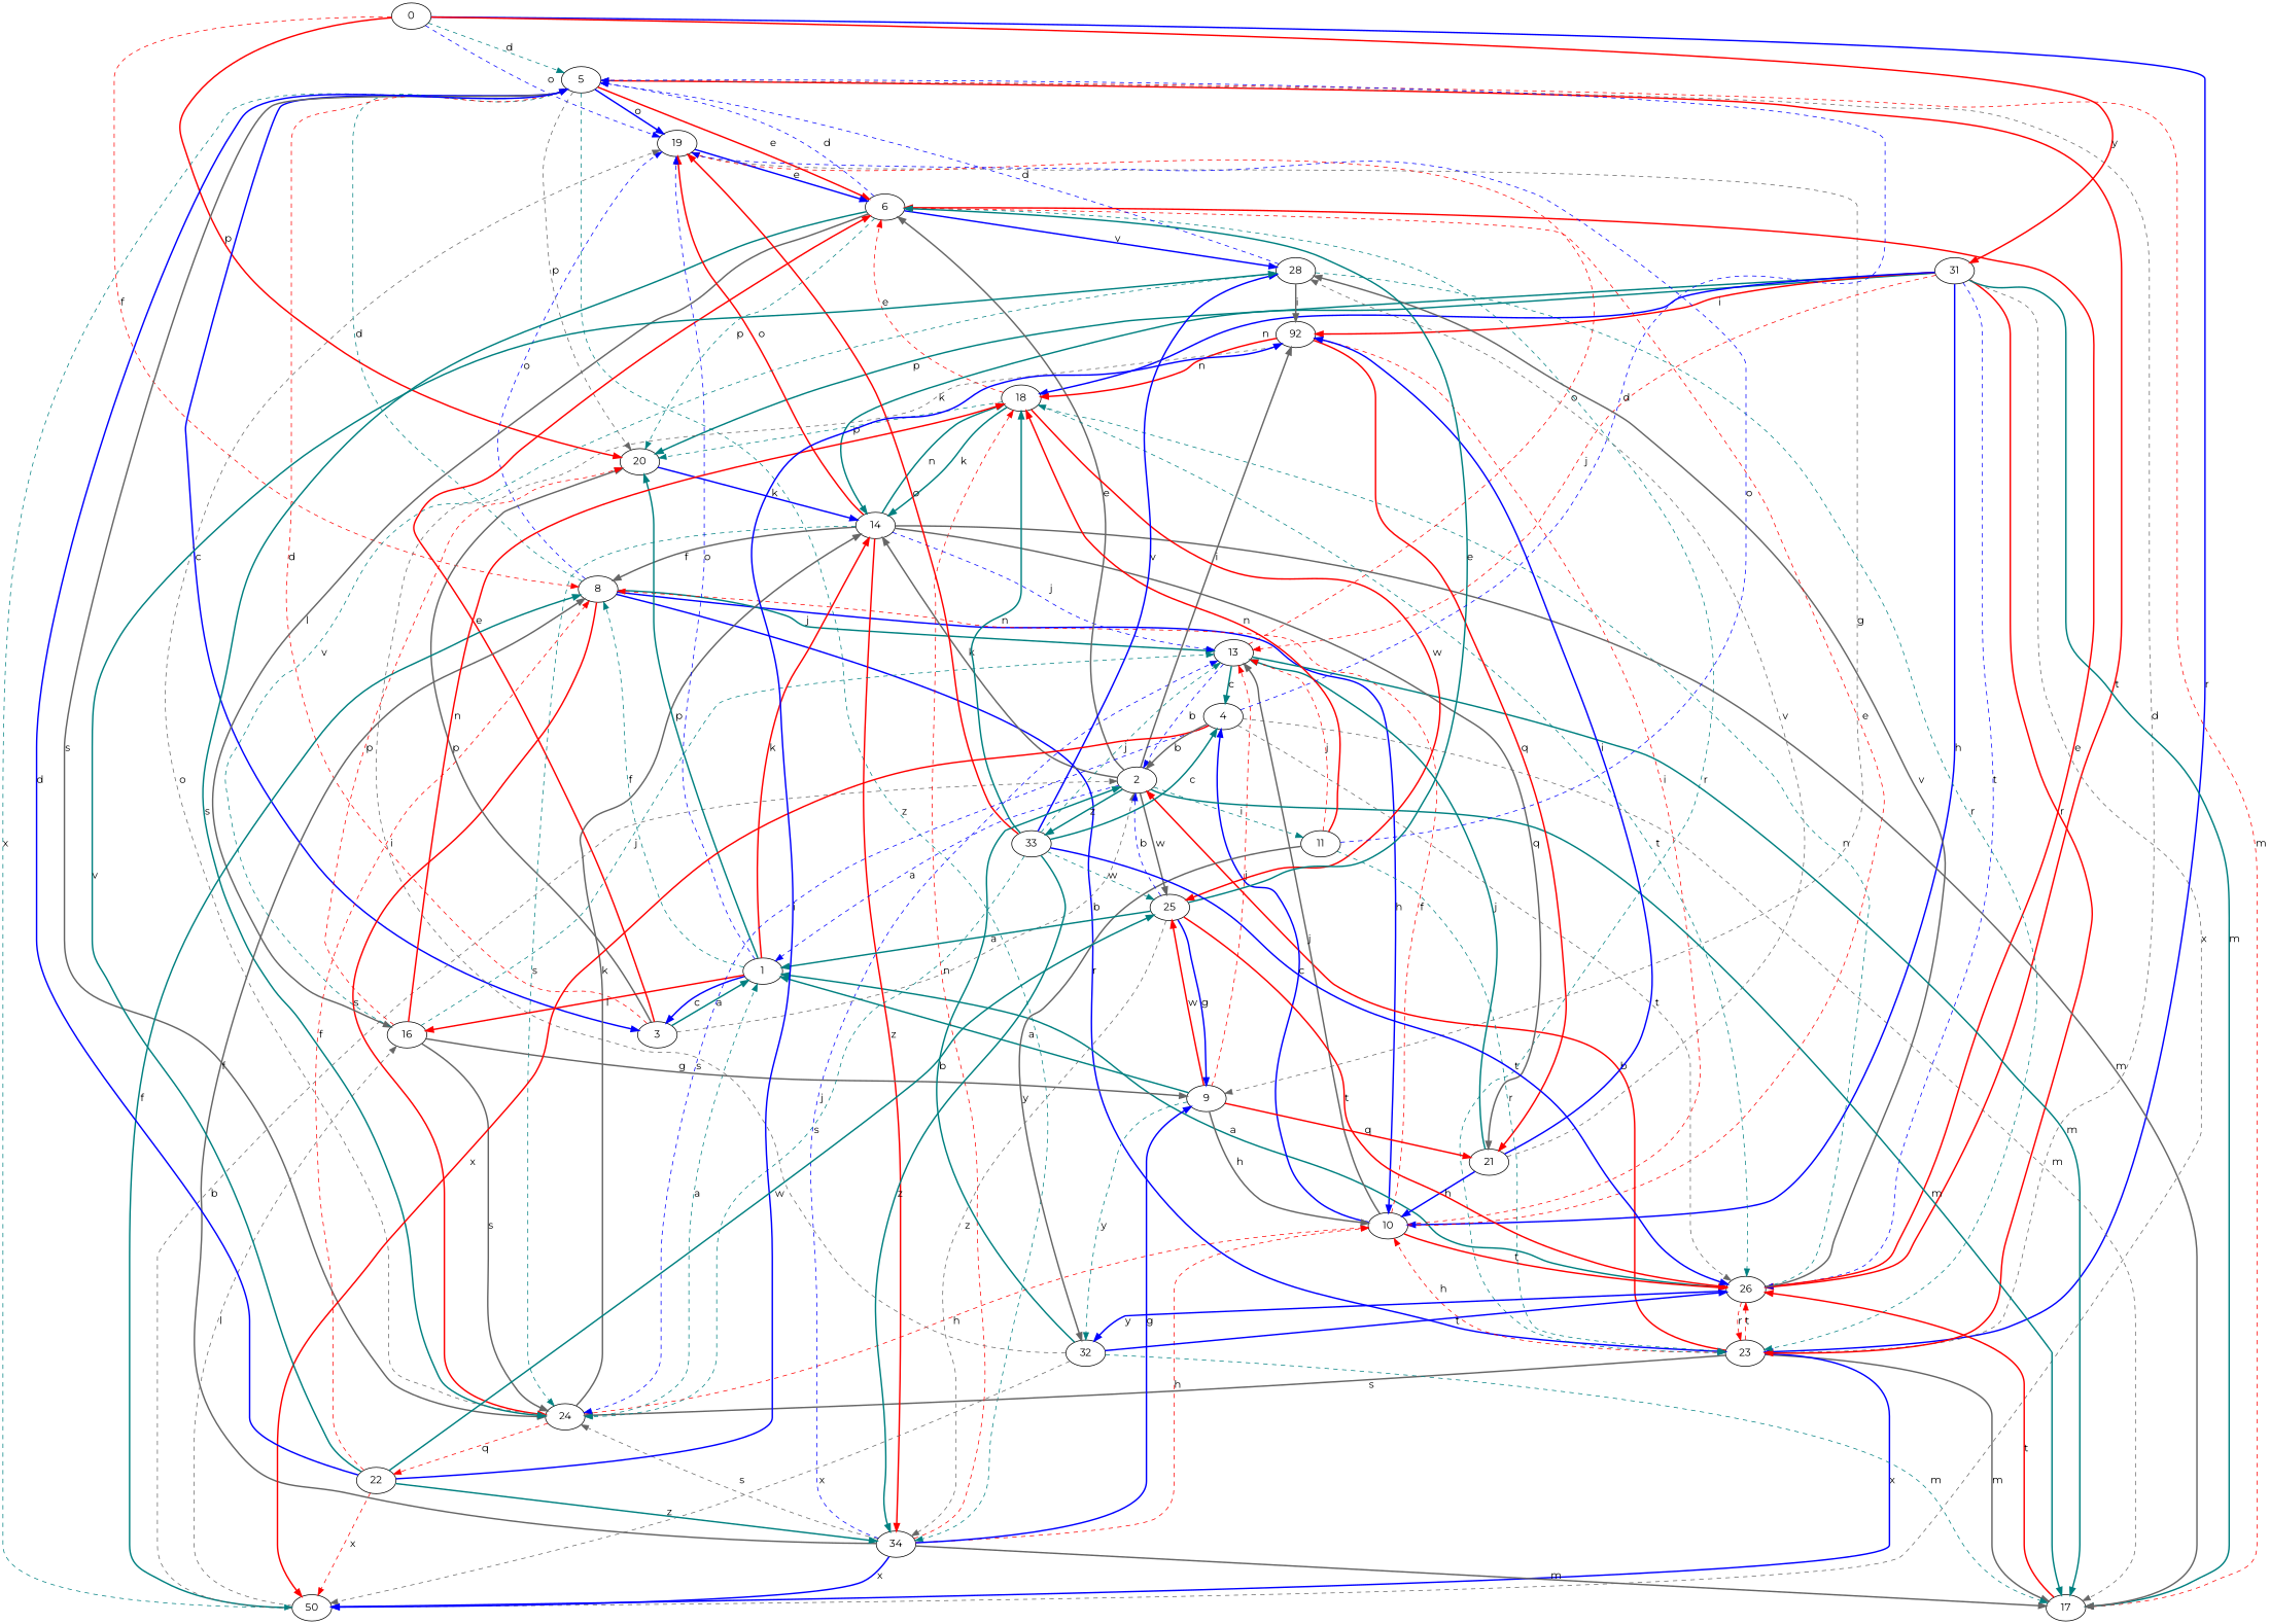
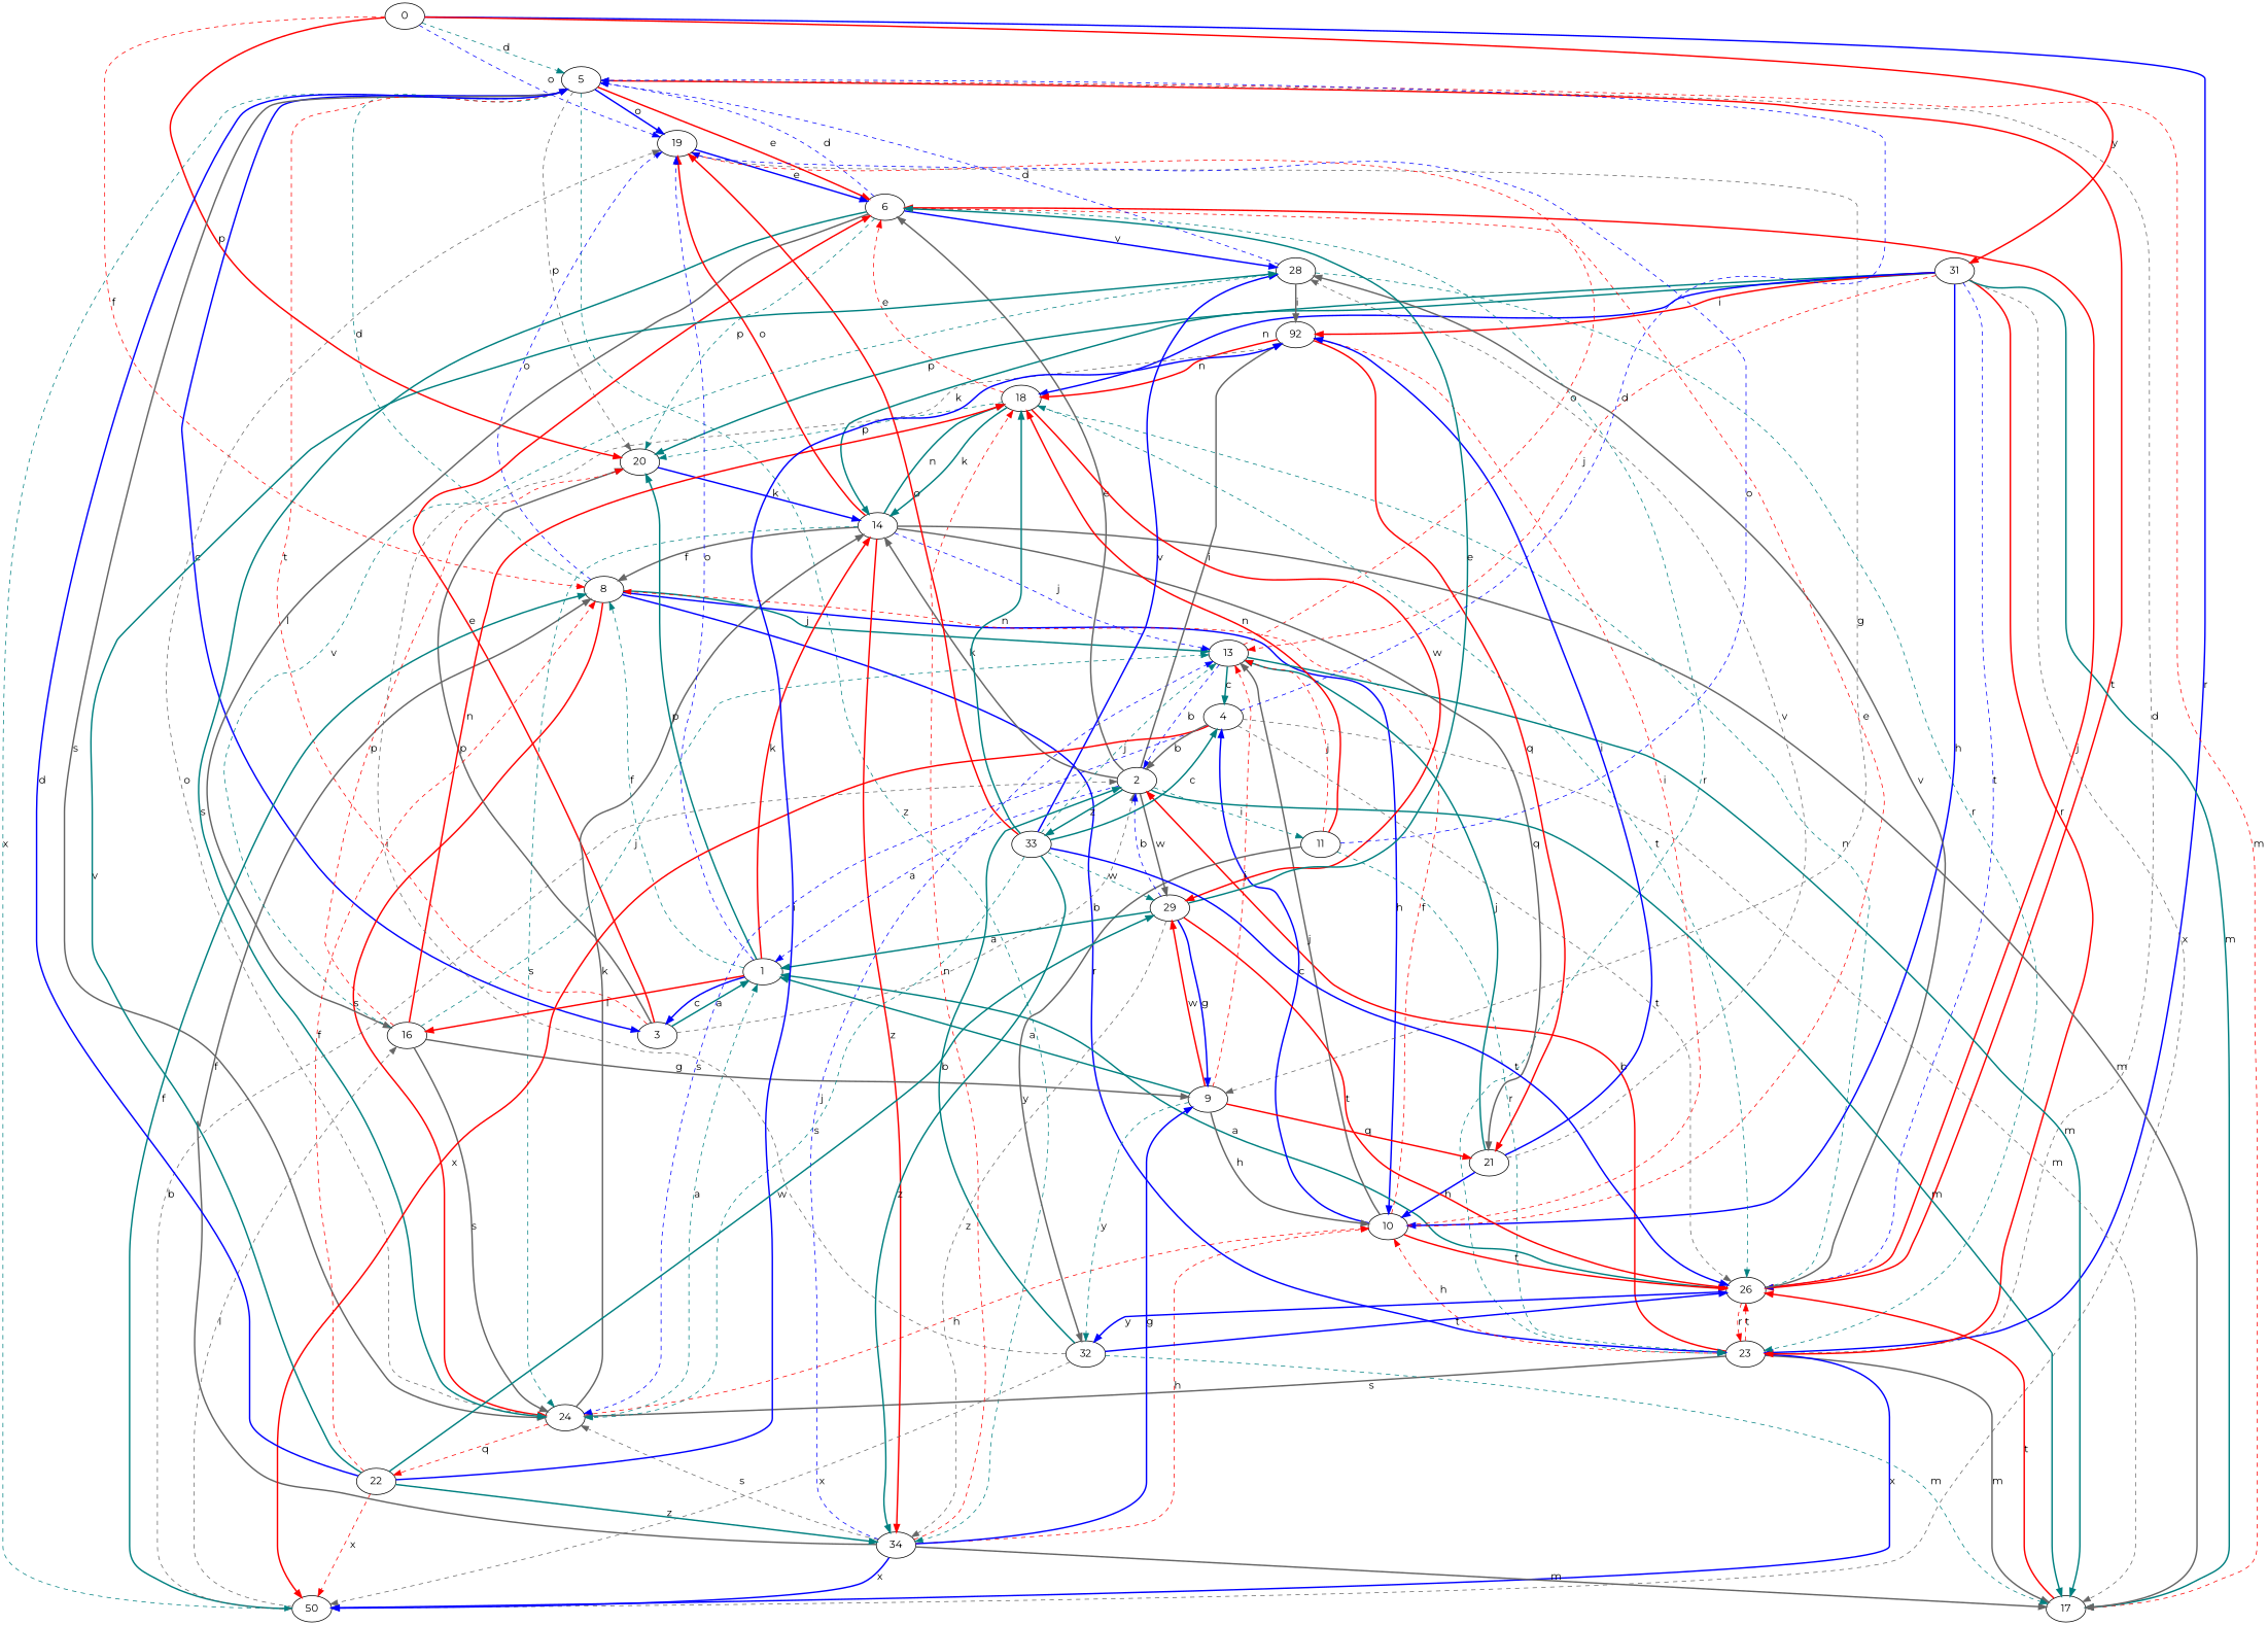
  strict digraph {
    fontname=Montserrat
    node [fontname=Montserrat]
    edge [color=teal fontname=Montserrat style=bold]
    0
    5
    8
    19
    20
    23
    31
    3
    6
    17
    24
    26
    n13 [label=50]
    34
    10
    13
    9
    14
    2
    n20 [label=92]
    18
    1
    16
    21
    28
    11
-   29 [label=25]
+   29
    33
    32
    4
    22
    0 -> 5 [label=d style=dashed]
    0 -> 8 [color=red label=f style=dashed]
    0 -> 19 [color=blue label=o style=dashed]
    0 -> 20 [color=red label=p]
    0 -> 23 [color=blue label=r]
    0 -> 31 [color=red label=y]
    5 -> 19 [color=blue label=o]
    5 -> 20 [color=gray40 label=p style=dashed]
    5 -> 3 [color=blue label=c]
    5 -> 6 [color=red label=e]
    5 -> 17 [color=red label=m style=dashed]
    5 -> 24 [color=gray40 label=s]
    5 -> 26 [color=red label=t]
    5 -> n13 [label=x style=dashed]
    5 -> 34 [label=z style=dashed]
    8 -> 5 [label=d style=dashed]
    8 -> 19 [color=blue label=o style=dashed]
    8 -> 23 [color=blue label=r]
    8 -> 24 [color=red label=s]
    8 -> 10 [color=blue label=h]
    8 -> 13 [label=j]
    19 -> 6 [color=blue label=e]
    19 -> 9 [color=gray40 label=g style=dashed]
    20 -> 14 [color=blue label=k]
    23 -> 5 [color=gray40 label=d style=dashed]
    23 -> 17 [color=gray40 label=m]
    23 -> 24 [color=gray40 label=s]
    23 -> 26 [color=red label=t style=dashed]
    23 -> n13 [color=blue label=x]
    23 -> 10 [color=red label=h style=dashed]
    23 -> 2 [color=red label=b]
    31 -> 20 [label=p]
    31 -> 23 [color=red label=r]
    31 -> 17 [label=m]
    31 -> 26 [color=blue label=t style=dashed]
    31 -> n13 [color=gray40 label=x style=dashed]
    31 -> 10 [color=blue label=h]
    31 -> 13 [color=red label=j style=dashed]
    31 -> 14 [label=k]
    31 -> n20 [color=red label=i]
    31 -> 18 [color=blue label=n]
-   3 -> 5 [color=red label=d style=dashed]
+   3 -> 5 [color=red label=t style=dashed]
    3 -> 20 [color=gray40 label=p]
    3 -> 6 [color=red label=e]
    3 -> 2 [color=gray40 label=b style=dashed]
    3 -> 1 [label=a]
    6 -> 5 [color=blue label=d style=dashed]
    6 -> 20 [label=p style=dashed]
    6 -> 23 [label=r style=dashed]
    6 -> 24 [label=s]
    6 -> 16 [color=gray40 label=l]
    6 -> 28 [color=blue label=v]
    17 -> 26 [color=red label=t]
    24 -> 19 [color=gray40 label=o style=dashed]
    24 -> 10 [color=red label=h style=dashed]
    24 -> 14 [color=gray40 label=k]
    24 -> 1 [label=a style=dashed]
    24 -> 22 [color=red label=q style=dashed]
    26 -> 23 [color=red label=r style=dashed]
-   26 -> 6 [color=red label=e]
+   26 -> 6 [color=red label=j]
    26 -> 18 [label=n style=dashed]
    26 -> 1 [label=a]
    26 -> 28 [color=gray40 label=v]
    26 -> 32 [color=blue label=y]
    n13 -> 8 [label=f]
    n13 -> 2 [color=gray40 label=b style=dashed]
    n13 -> 16 [color=gray40 label=l style=dashed]
    34 -> 8 [color=gray40 label=f]
    34 -> 17 [color=gray40 label=m]
    34 -> 24 [color=gray40 label=s style=dashed]
    34 -> n13 [color=blue label=x]
    34 -> 10 [color=red label=h style=dashed]
    34 -> 13 [color=blue label=j style=dashed]
    34 -> 9 [color=blue label=g]
    34 -> 18 [color=red label=n style=dashed]
    10 -> 8 [color=red label=f style=dashed]
    10 -> 6 [color=red label=e style=dashed]
    10 -> 26 [color=red label=t]
    10 -> 13 [color=gray40 label=j]
    10 -> n20 [color=red label=i style=dashed]
    10 -> 4 [color=blue label=c]
    13 -> 19 [color=red label=o style=dashed]
    13 -> 17 [label=m]
    13 -> 2 [color=blue label=b style=dashed]
    13 -> 4 [label=c]
    9 -> 10 [color=gray40 label=h]
    9 -> 13 [color=red label=j style=dashed]
    9 -> 1 [label=a]
    9 -> 21 [color=red label=q]
    9 -> 29 [color=red label=w]
    9 -> 32 [label=y style=dashed]
    14 -> 8 [color=gray40 label=f]
    14 -> 19 [color=red label=o]
    14 -> 17 [color=gray40 label=m]
    14 -> 24 [label=s style=dashed]
    14 -> 34 [color=red label=z]
    14 -> 13 [color=blue label=j style=dashed]
    14 -> 18 [label=n]
    14 -> 21 [color=gray40 label=q]
    2 -> 6 [color=gray40 label=e]
    2 -> 17 [label=m]
    2 -> 14 [color=gray40 label=k]
    2 -> n20 [color=gray40 label=i]
    2 -> 1 [color=blue label=a style=dashed]
    2 -> 11 [label=i style=dashed]
    2 -> 29 [color=gray40 label=w]
    2 -> 33 [label=z]
    n20 -> 18 [color=red label=n]
    n20 -> 21 [color=red label=q]
    18 -> 20 [label=p style=dashed]
    18 -> 6 [color=red label=e style=dashed]
    18 -> 26 [label=t style=dashed]
    18 -> 14 [label=k]
    18 -> 29 [color=red label=w]
    1 -> 8 [label=f style=dashed]
    1 -> 19 [color=blue label=o style=dashed]
    1 -> 20 [label=p]
    1 -> 3 [color=blue label=c]
    1 -> 14 [color=red label=k]
    1 -> 16 [color=red label=l]
    16 -> 20 [color=red label=p style=dashed]
    16 -> 24 [color=gray40 label=s]
    16 -> 13 [label=j style=dashed]
    16 -> 9 [color=gray40 label=g]
    16 -> 18 [color=red label=n]
    16 -> 28 [label=v style=dashed]
    21 -> 10 [color=blue label=h]
    21 -> 13 [label=j]
    21 -> n20 [color=blue label=i]
    21 -> 28 [color=gray40 label=v style=dashed]
    28 -> 5 [color=blue label=d style=dashed]
    28 -> 23 [label=r style=dashed]
    28 -> n20 [color=gray40 label=i]
    11 -> 19 [color=blue label=o style=dashed]
    11 -> 23 [label=r style=dashed]
    11 -> 13 [color=red label=j style=dashed]
    11 -> 18 [color=red label=n]
    11 -> 32 [color=gray40 label=y]
    29 -> 6 [label=e]
    29 -> 26 [color=red label=t]
    29 -> 34 [color=gray40 label=z style=dashed]
    29 -> 9 [color=blue label=g]
    29 -> 2 [color=blue label=b style=dashed]
    29 -> 1 [label=a]
    33 -> 19 [color=red label=o]
    33 -> 24 [label=s style=dashed]
    33 -> 26 [color=blue label=t]
    33 -> 34 [label=z]
    33 -> 13 [label=j style=dashed]
    33 -> 18 [label=n]
    33 -> 28 [color=blue label=v]
    33 -> 29 [label=w style=dashed]
    33 -> 4 [label=c]
    32 -> 17 [label=m style=dashed]
    32 -> 26 [color=blue label=t]
    32 -> n13 [color=gray40 label=x style=dashed]
    32 -> 2 [label=b]
    32 -> n20 [color=gray40 label=i style=dashed]
    4 -> 5 [color=blue label=d style=dashed]
    4 -> 17 [color=gray40 label=m style=dashed]
    4 -> 24 [color=blue label=s style=dashed]
    4 -> 26 [color=gray40 label=t style=dashed]
    4 -> n13 [color=red label=x]
    4 -> 2 [color=gray40 label=b]
    22 -> 5 [color=blue label=d]
    22 -> 8 [color=red label=f style=dashed]
    22 -> n13 [color=red label=x style=dashed]
    22 -> 34 [label=z]
    22 -> n20 [color=blue label=i]
    22 -> 28 [label=v]
    22 -> 29 [label=w]
  }
